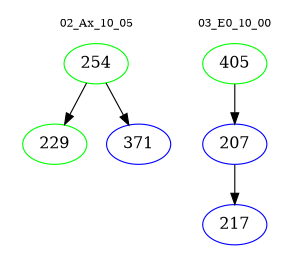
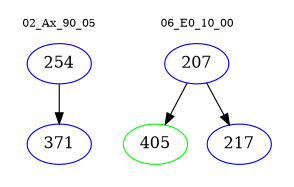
  digraph {
    node [color=blue]
    edge [color=black]
-   n1 [color=green label=254]
-   n2 [color=green label=229]
+   n1 [label=254]
    n3 [label=371]
    n4 [label=207]
    n5 [color=green label=405]
    n6 [label=217]
    subgraph cluster_1 {
      color=white
      fontsize=10
-     label="02_Ax_10_05"
+     label="02_Ax_90_05"
      n1
-     n2
      n3
    }
    subgraph cluster_2 {
      color=white
      fontsize=10
-     label="03_E0_10_00"
+     label="06_E0_10_00"
      n4
      n5
      n6
    }
-   n1 -> n2
    n1 -> n3
-   n5 -> n4
+   n4 -> n5
    n4 -> n6
  }
